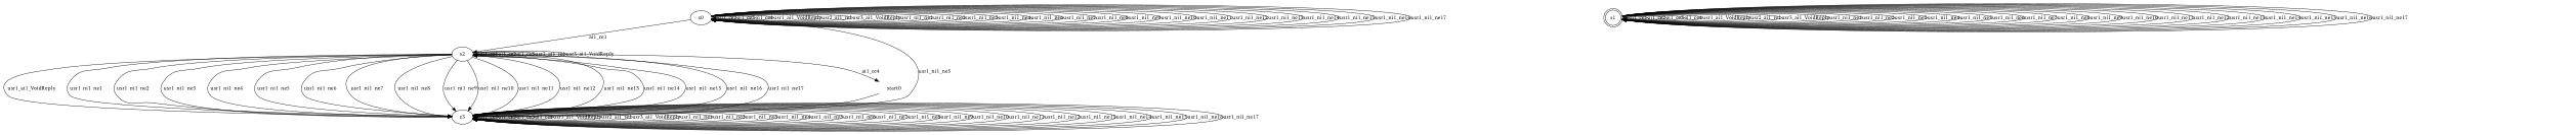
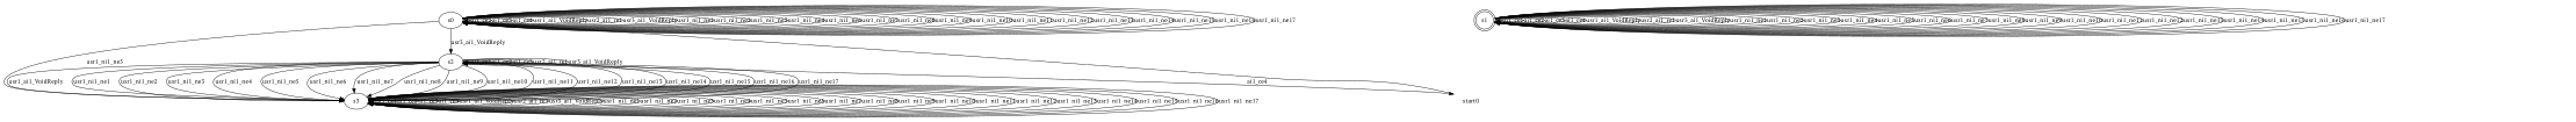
  digraph {
    fontname="PT Serif"
    node [fontname="PT Serif"]
    edge [fontname="PT Serif"]
    n1 [label=s0]
    n2 [label=s2]
    n3 [label=s3]
    n4 [label=s1 shape=doublecircle]
    __start0 [shape=none]
    n1 -> n1 [label=ai1_ce2]
    n1 -> n1 [label=ai1_ce3]
    n1 -> n1 [label=ai1_ce4]
    n1 -> n1 [label=usr1_ai1_VoidReply]
    n1 -> n1 [label=usr2_ai1_re1]
    n1 -> n1 [label=usr3_ai1_VoidReply]
    n1 -> n1 [label=usr1_ni1_ne1]
    n1 -> n1 [label=usr1_ni1_ne2]
    n1 -> n1 [label=usr1_ni1_ne3]
    n1 -> n1 [label=usr1_ni1_ne4]
    n1 -> n1 [label=usr1_ni1_ne6]
    n1 -> n1 [label=usr1_ni1_ne7]
    n1 -> n1 [label=usr1_ni1_ne8]
    n1 -> n1 [label=usr1_ni1_ne9]
    n1 -> n1 [label=usr1_ni1_ne10]
    n1 -> n1 [label=usr1_ni1_ne11]
    n1 -> n1 [label=usr1_ni1_ne12]
    n1 -> n1 [label=usr1_ni1_ne13]
    n1 -> n1 [label=usr1_ni1_ne14]
    n1 -> n1 [label=usr1_ni1_ne15]
    n1 -> n1 [label=usr1_ni1_ne16]
    n1 -> n1 [label=usr1_ni1_ne17]
-   n1 -> n2 [label=ai1_ce1]
+   n1 -> n2 [label=usr3_ai1_VoidReply]
    n1 -> n3 [label=usr1_ni1_ne5]
    n2 -> n2 [label=ai1_ce1]
    n2 -> n2 [label=ai1_ce2]
    n2 -> n2 [label=ai1_ce3]
    n2 -> n2 [label=usr2_ai1_re1]
    n2 -> n2 [label=usr3_ai1_VoidReply]
    n2 -> n3 [label=usr1_ai1_VoidReply]
    n2 -> n3 [label=usr1_ni1_ne1]
    n2 -> n3 [label=usr1_ni1_ne2]
    n2 -> n3 [label=usr1_ni1_ne3]
    n2 -> n3 [label=usr1_ni1_ne4]
    n2 -> n3 [label=usr1_ni1_ne5]
    n2 -> n3 [label=usr1_ni1_ne6]
    n2 -> n3 [label=usr1_ni1_ne7]
    n2 -> n3 [label=usr1_ni1_ne8]
    n2 -> n3 [label=usr1_ni1_ne9]
    n2 -> n3 [label=usr1_ni1_ne10]
    n2 -> n3 [label=usr1_ni1_ne11]
    n2 -> n3 [label=usr1_ni1_ne12]
    n2 -> n3 [label=usr1_ni1_ne13]
    n2 -> n3 [label=usr1_ni1_ne14]
    n2 -> n3 [label=usr1_ni1_ne15]
    n2 -> n3 [label=usr1_ni1_ne16]
    n2 -> n3 [label=usr1_ni1_ne17]
    n2 -> __start0 [label=ai1_ce4]
    n3 -> n3 [label=ai1_ce1]
    n3 -> n3 [label=ai1_ce2]
    n3 -> n3 [label=ai1_ce3]
    n3 -> n3 [label=ai1_ce4]
    n3 -> n3 [label=usr1_ai1_VoidReply]
    n3 -> n3 [label=usr2_ai1_re1]
    n3 -> n3 [label=usr3_ai1_VoidReply]
    n3 -> n3 [label=usr1_ni1_ne1]
    n3 -> n3 [label=usr1_ni1_ne2]
    n3 -> n3 [label=usr1_ni1_ne3]
    n3 -> n3 [label=usr1_ni1_ne4]
    n3 -> n3 [label=usr1_ni1_ne5]
    n3 -> n3 [label=usr1_ni1_ne6]
    n3 -> n3 [label=usr1_ni1_ne7]
    n3 -> n3 [label=usr1_ni1_ne8]
    n3 -> n3 [label=usr1_ni1_ne9]
    n3 -> n3 [label=usr1_ni1_ne10]
    n3 -> n3 [label=usr1_ni1_ne11]
    n3 -> n3 [label=usr1_ni1_ne12]
    n3 -> n3 [label=usr1_ni1_ne13]
    n3 -> n3 [label=usr1_ni1_ne14]
    n3 -> n3 [label=usr1_ni1_ne15]
    n3 -> n3 [label=usr1_ni1_ne16]
    n3 -> n3 [label=usr1_ni1_ne17]
    n4 -> n4 [label=ai1_ce1]
    n4 -> n4 [label=ai1_ce2]
    n4 -> n4 [label=ai1_ce3]
    n4 -> n4 [label=ai1_ce4]
    n4 -> n4 [label=usr1_ai1_VoidReply]
    n4 -> n4 [label=usr2_ai1_re1]
    n4 -> n4 [label=usr3_ai1_VoidReply]
    n4 -> n4 [label=usr1_ni1_ne1]
    n4 -> n4 [label=usr1_ni1_ne2]
    n4 -> n4 [label=usr1_ni1_ne3]
    n4 -> n4 [label=usr1_ni1_ne4]
    n4 -> n4 [label=usr1_ni1_ne5]
    n4 -> n4 [label=usr1_ni1_ne6]
    n4 -> n4 [label=usr1_ni1_ne7]
    n4 -> n4 [label=usr1_ni1_ne8]
    n4 -> n4 [label=usr1_ni1_ne9]
    n4 -> n4 [label=usr1_ni1_ne10]
    n4 -> n4 [label=usr1_ni1_ne11]
    n4 -> n4 [label=usr1_ni1_ne12]
    n4 -> n4 [label=usr1_ni1_ne13]
    n4 -> n4 [label=usr1_ni1_ne14]
    n4 -> n4 [label=usr1_ni1_ne15]
    n4 -> n4 [label=usr1_ni1_ne16]
    n4 -> n4 [label=usr1_ni1_ne17]
-   __start0 -> n3
+   __start0 -> n1
  }
